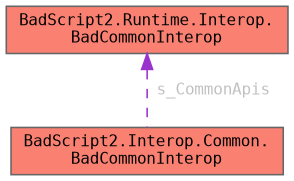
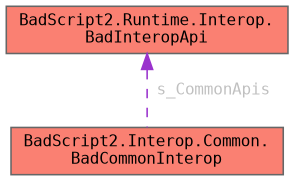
  digraph {
    fontname="DejaVu Sans Mono"
    node [color=gray40 fillcolor=salmon fontname="DejaVu Sans Mono" fontsize=10 shape=box style=filled]
    n1 [fontcolor=black height=0.2 label="BadScript2.Interop.Common.\lBadCommonInterop" width=0.4]
-   n2 [height=0.2 label="BadScript2.Runtime.Interop.\lBadCommonInterop" width=0.4]
+   n2 [height=0.2 label="BadScript2.Runtime.Interop.\lBadInteropApi" width=0.4]
    n2 -> n1 [color=darkorchid3 dir=back fontcolor=grey fontname="DejaVu Sans Mono" fontsize=10 label=" s_CommonApis" labelfontname=Helvetica labelfontsize=10 style=dashed]
  }
